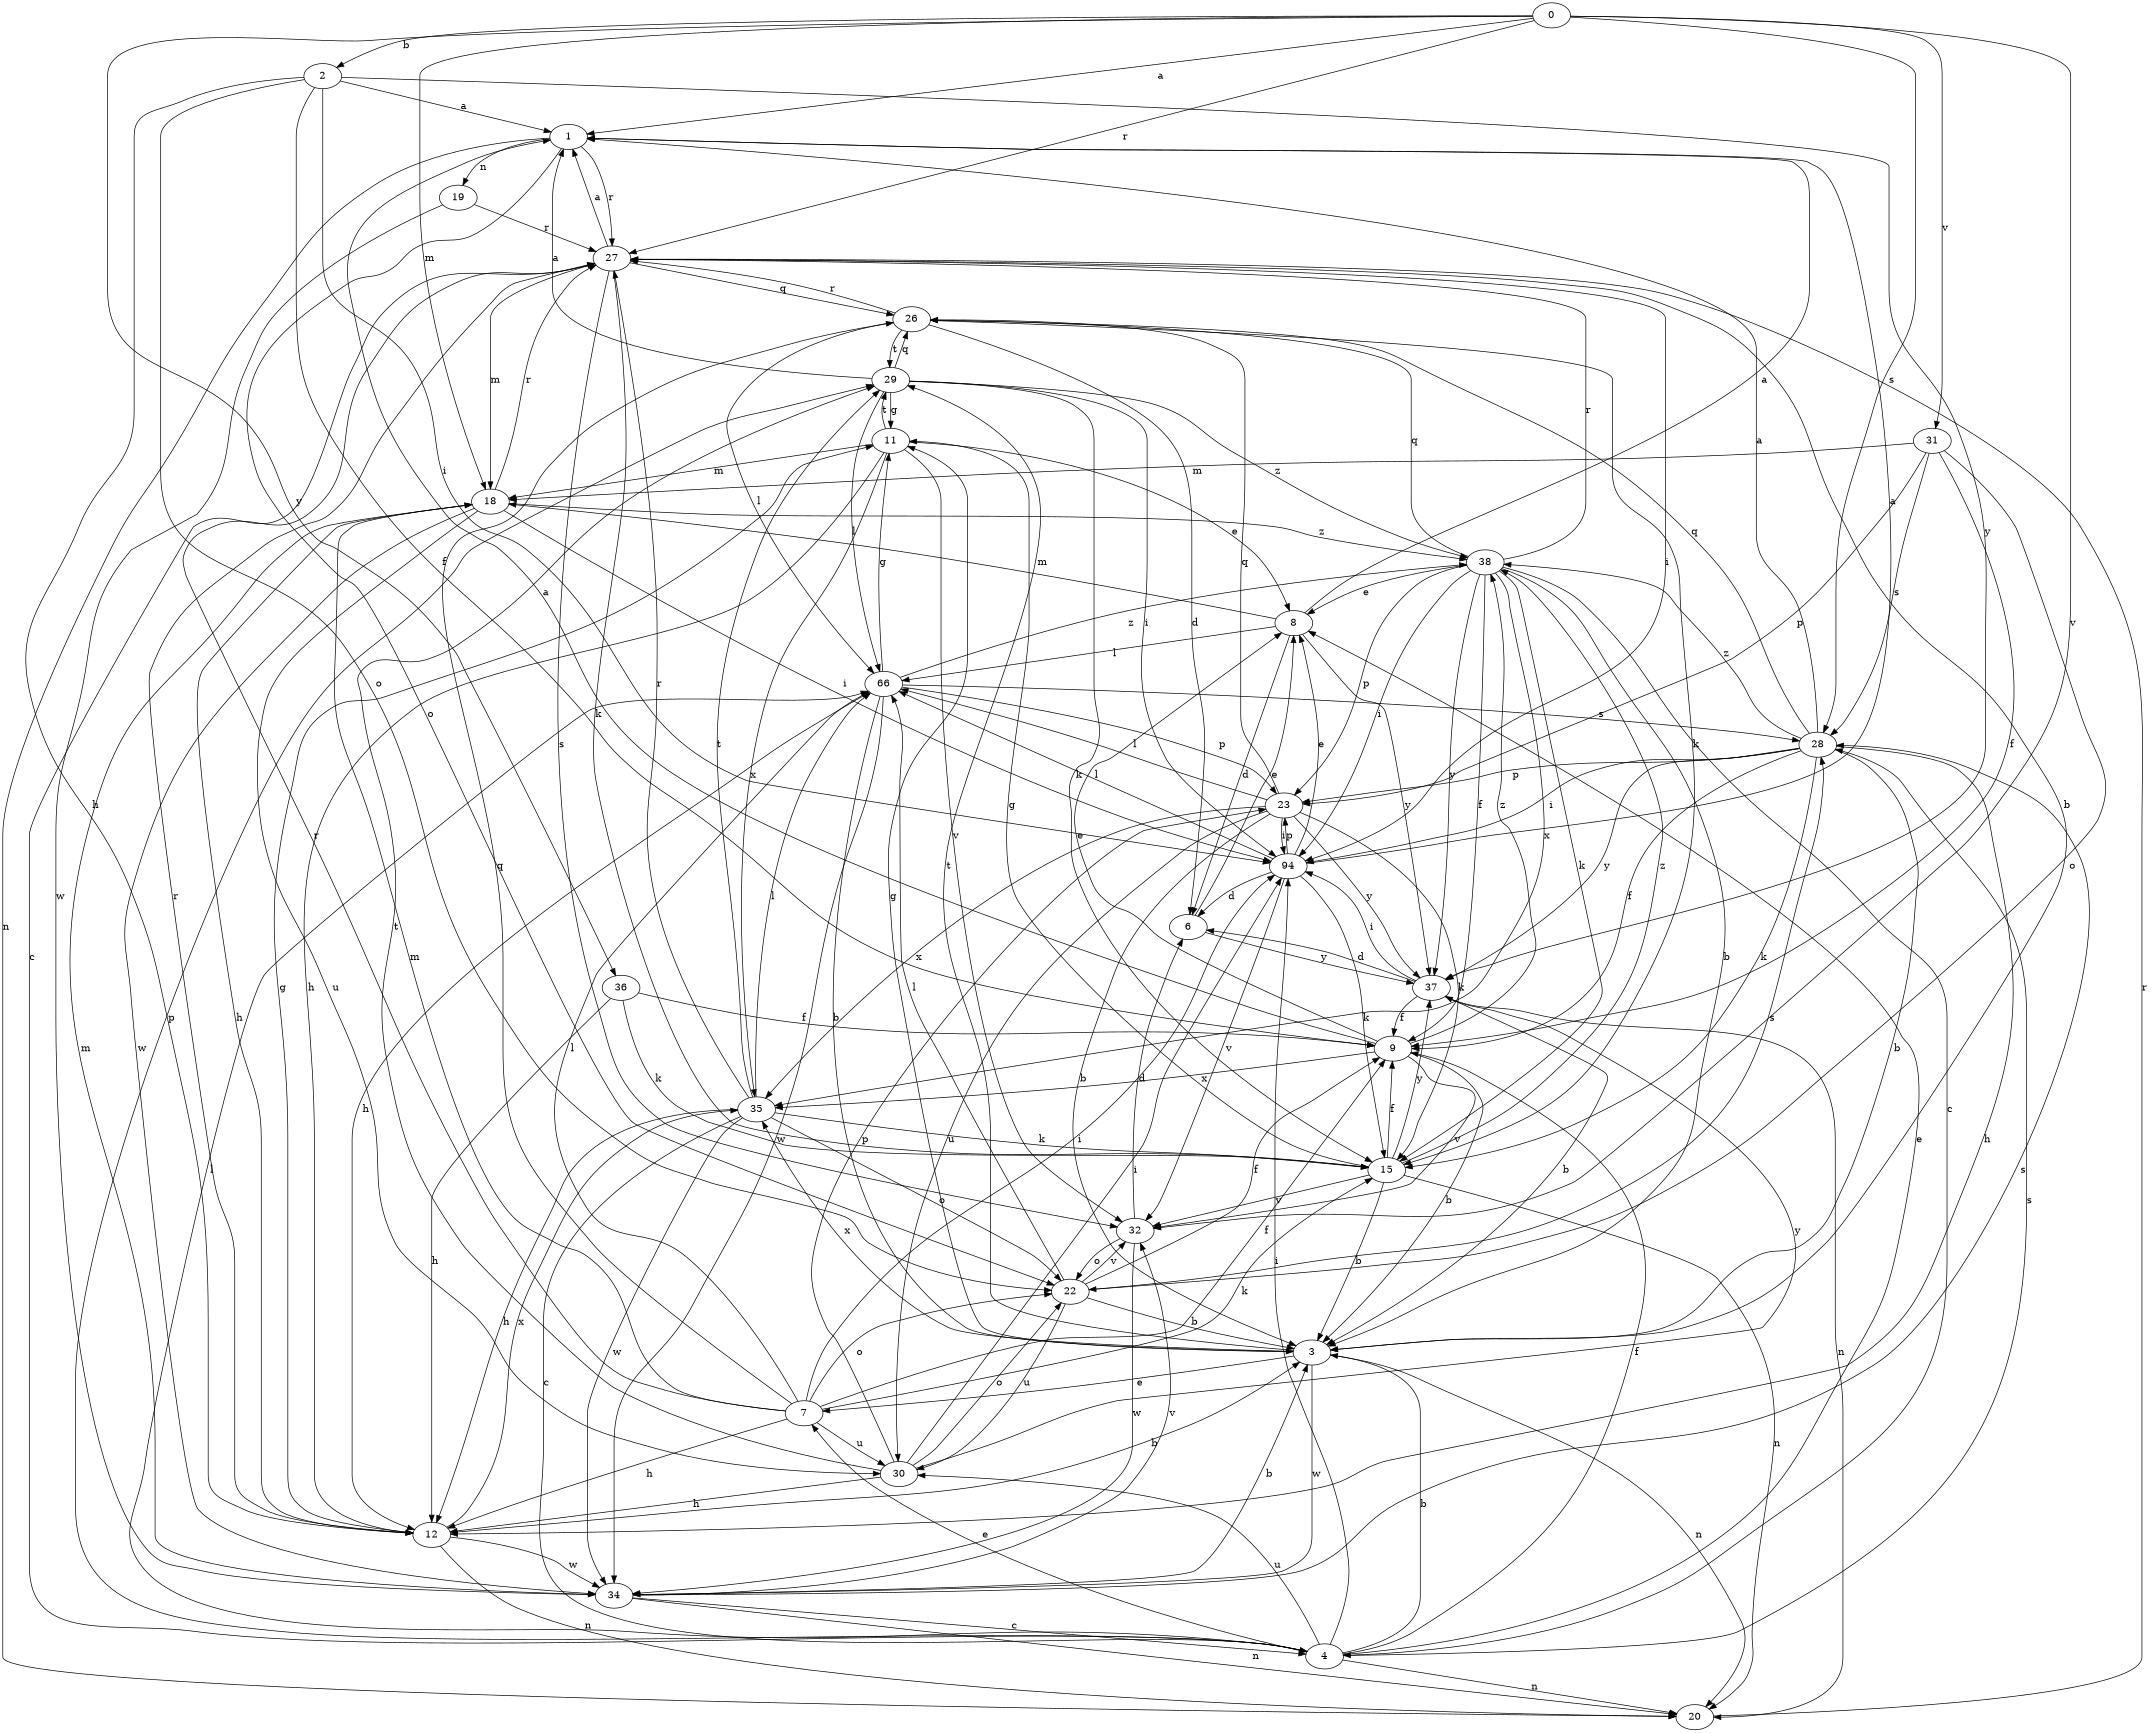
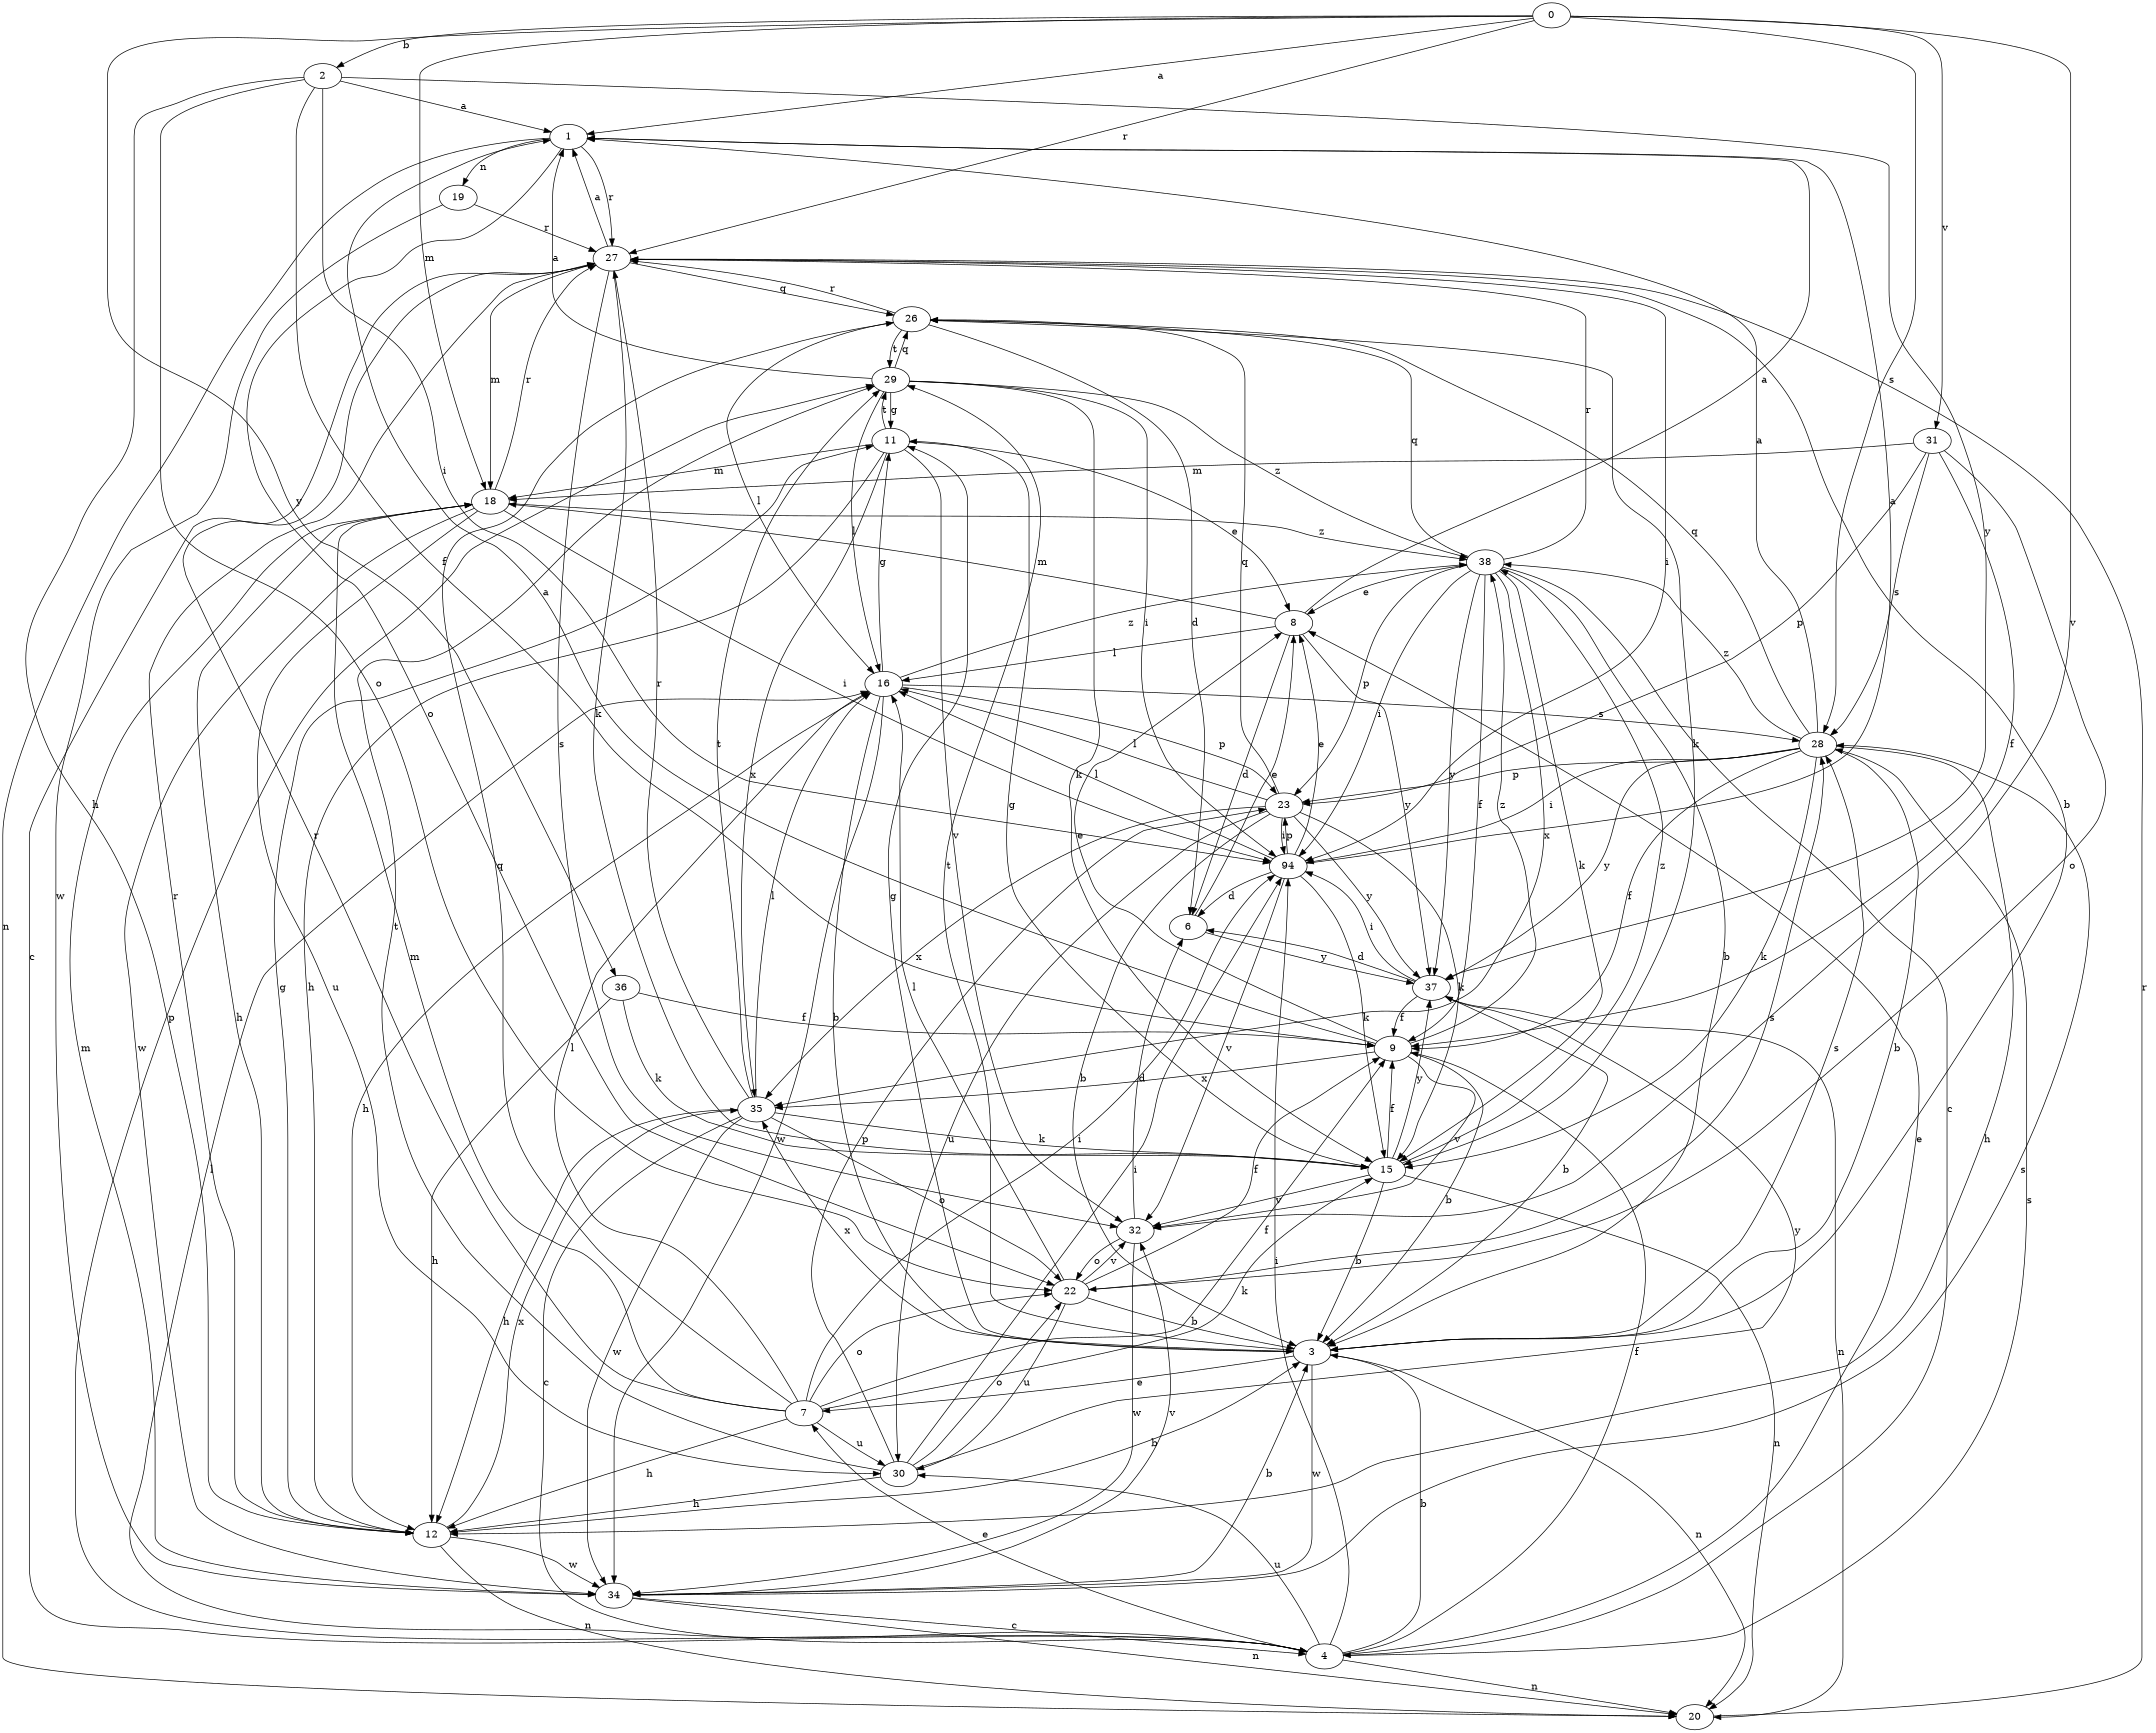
  strict digraph {
    0
    1
    2
    18
    27
    28
    31
    32
    36
    19
    20
    22
    9
    12
    n15 [label=94]
    37
    34
    30
    38
    3
    4
    15
    26
    23
    6
-   16 [label=66]
+   16
    35
    8
    11
    7
    29
    0 -> 1 [label=a]
    0 -> 2 [label=b]
    0 -> 18 [label=m]
    0 -> 27 [label=r]
    0 -> 28 [label=s]
    0 -> 31 [label=v]
    0 -> 32 [label=v]
    0 -> 36 [label=y]
    1 -> 27 [label=r]
    1 -> 19 [label=n]
    1 -> 20 [label=n]
    1 -> 22 [label=o]
    2 -> 1 [label=a]
    2 -> 22 [label=o]
    2 -> 9 [label=f]
    2 -> 12 [label=h]
    2 -> n15 [label=i]
    2 -> 37 [label=y]
    18 -> 27 [label=r]
    18 -> 12 [label=h]
    18 -> n15 [label=i]
    18 -> 34 [label=w]
    18 -> 30 [label=u]
    18 -> 38 [label=z]
    27 -> 1 [label=a]
    27 -> 18 [label=m]
    27 -> 32 [label=s]
    27 -> n15 [label=i]
    27 -> 3 [label=b]
    27 -> 4 [label=c]
    27 -> 15 [label=k]
    27 -> 26 [label=q]
    28 -> 1 [label=a]
    28 -> 9 [label=f]
    28 -> 12 [label=h]
    28 -> n15 [label=i]
    28 -> 37 [label=y]
    28 -> 38 [label=z]
    28 -> 3 [label=b]
    28 -> 15 [label=k]
    28 -> 26 [label=q]
    28 -> 23 [label=p]
    31 -> 18 [label=m]
    31 -> 28 [label=s]
    31 -> 22 [label=o]
    31 -> 9 [label=f]
    31 -> 23 [label=p]
    32 -> 22 [label=o]
    32 -> 34 [label=w]
    32 -> 6 [label=d]
    36 -> 9 [label=f]
    36 -> 12 [label=h]
    36 -> 15 [label=k]
    19 -> 27 [label=r]
    19 -> 34 [label=w]
    20 -> 27 [label=r]
    22 -> 28 [label=s]
    22 -> 32 [label=v]
    22 -> 9 [label=f]
    22 -> 30 [label=u]
    22 -> 3 [label=b]
    22 -> 16 [label=l]
    9 -> 1 [label=a]
    9 -> 32 [label=v]
    9 -> 38 [label=z]
    9 -> 3 [label=b]
    9 -> 35 [label=x]
    9 -> 8 [label=e]
    12 -> 27 [label=r]
    12 -> 20 [label=n]
    12 -> 34 [label=w]
    12 -> 3 [label=b]
    12 -> 35 [label=x]
    12 -> 11 [label=g]
    n15 -> 1 [label=a]
    n15 -> 32 [label=v]
    n15 -> 15 [label=k]
    n15 -> 23 [label=p]
    n15 -> 6 [label=d]
    n15 -> 16 [label=l]
    n15 -> 8 [label=e]
    37 -> 20 [label=n]
    37 -> 9 [label=f]
    37 -> n15 [label=i]
    37 -> 3 [label=b]
    37 -> 6 [label=d]
    34 -> 18 [label=m]
    34 -> 28 [label=s]
    34 -> 32 [label=v]
    34 -> 20 [label=n]
    34 -> 3 [label=b]
    34 -> 4 [label=c]
    30 -> 22 [label=o]
    30 -> 12 [label=h]
    30 -> n15 [label=i]
    30 -> 37 [label=y]
    30 -> 23 [label=p]
    30 -> 29 [label=t]
    38 -> 27 [label=r]
    38 -> 9 [label=f]
    38 -> n15 [label=i]
    38 -> 37 [label=y]
    38 -> 3 [label=b]
    38 -> 4 [label=c]
    38 -> 15 [label=k]
    38 -> 26 [label=q]
    38 -> 23 [label=p]
    38 -> 35 [label=x]
    38 -> 8 [label=e]
+   3 -> 28 [label=s]
    3 -> 20 [label=n]
    3 -> 34 [label=w]
    3 -> 35 [label=x]
    3 -> 11 [label=g]
    3 -> 7 [label=e]
    3 -> 29 [label=t]
    4 -> 28 [label=s]
    4 -> 20 [label=n]
    4 -> 9 [label=f]
    4 -> n15 [label=i]
    4 -> 30 [label=u]
    4 -> 3 [label=b]
    4 -> 16 [label=l]
    4 -> 8 [label=e]
    4 -> 7 [label=e]
    4 -> 29 [label=p]
    15 -> 32 [label=v]
    15 -> 20 [label=n]
    15 -> 9 [label=f]
    15 -> 37 [label=y]
    15 -> 38 [label=z]
    15 -> 3 [label=b]
    15 -> 11 [label=g]
    26 -> 27 [label=r]
    26 -> 15 [label=k]
    26 -> 6 [label=d]
    26 -> 16 [label=l]
    26 -> 29 [label=t]
    23 -> n15 [label=i]
    23 -> 37 [label=y]
    23 -> 30 [label=u]
    23 -> 3 [label=b]
    23 -> 15 [label=k]
    23 -> 26 [label=q]
    23 -> 16 [label=l]
    23 -> 35 [label=x]
    6 -> 37 [label=y]
    6 -> 8 [label=e]
    16 -> 28 [label=s]
    16 -> 12 [label=h]
    16 -> 34 [label=w]
    16 -> 38 [label=z]
    16 -> 3 [label=b]
    16 -> 23 [label=p]
    16 -> 11 [label=g]
    35 -> 27 [label=r]
    35 -> 22 [label=o]
    35 -> 12 [label=h]
    35 -> 34 [label=w]
    35 -> 4 [label=c]
    35 -> 15 [label=k]
    35 -> 16 [label=l]
    35 -> 29 [label=t]
    8 -> 1 [label=a]
    8 -> 18 [label=m]
    8 -> 37 [label=y]
    8 -> 6 [label=d]
    8 -> 16 [label=l]
    11 -> 18 [label=m]
    11 -> 32 [label=v]
    11 -> 12 [label=h]
    11 -> 35 [label=x]
    11 -> 8 [label=e]
    11 -> 29 [label=t]
    7 -> 18 [label=m]
    7 -> 27 [label=r]
    7 -> 22 [label=o]
    7 -> 9 [label=f]
    7 -> 12 [label=h]
    7 -> n15 [label=i]
    7 -> 30 [label=u]
    7 -> 15 [label=k]
    7 -> 26 [label=q]
    7 -> 16 [label=l]
    29 -> 1 [label=a]
    29 -> n15 [label=i]
    29 -> 38 [label=z]
    29 -> 15 [label=k]
    29 -> 26 [label=q]
    29 -> 16 [label=l]
    29 -> 11 [label=g]
  }
